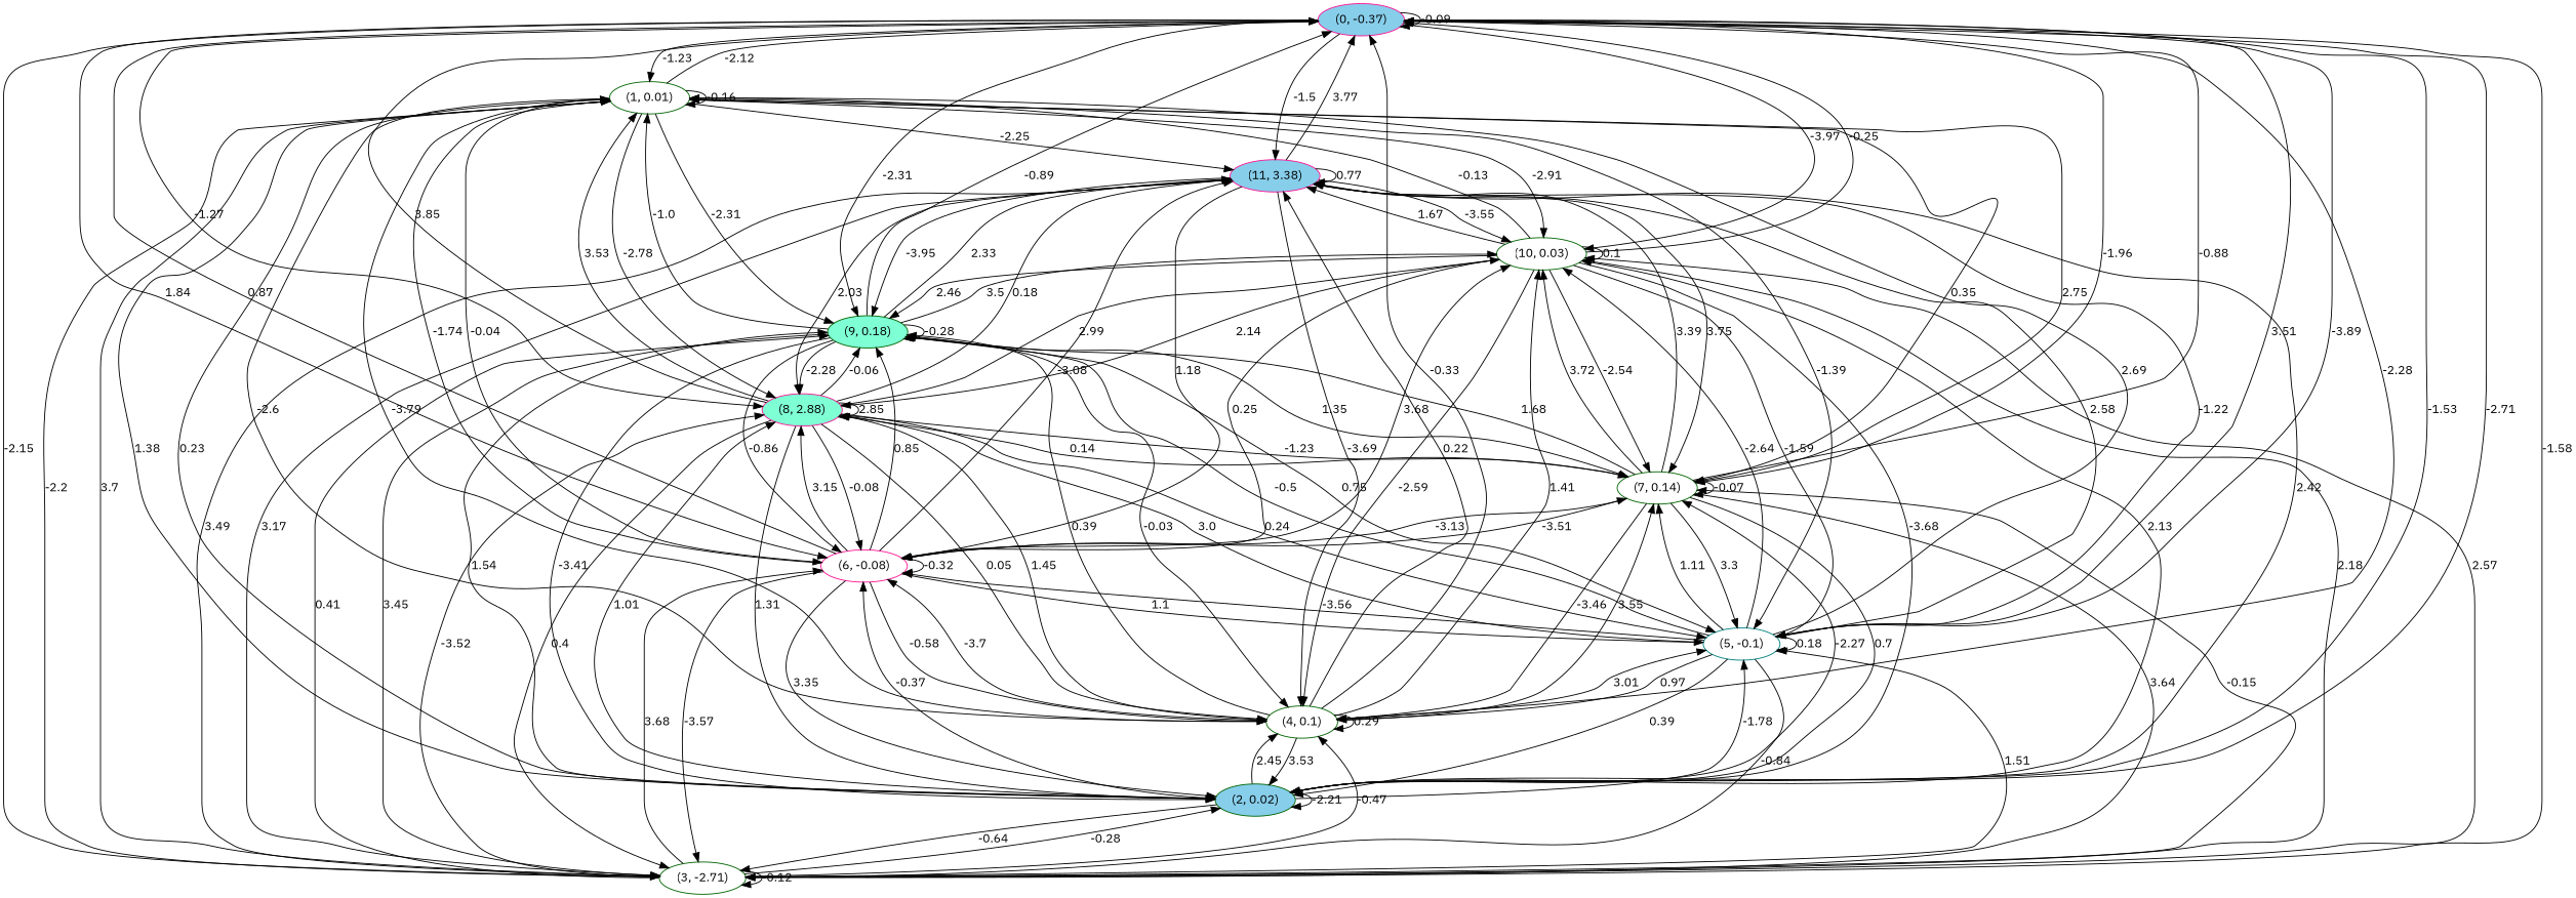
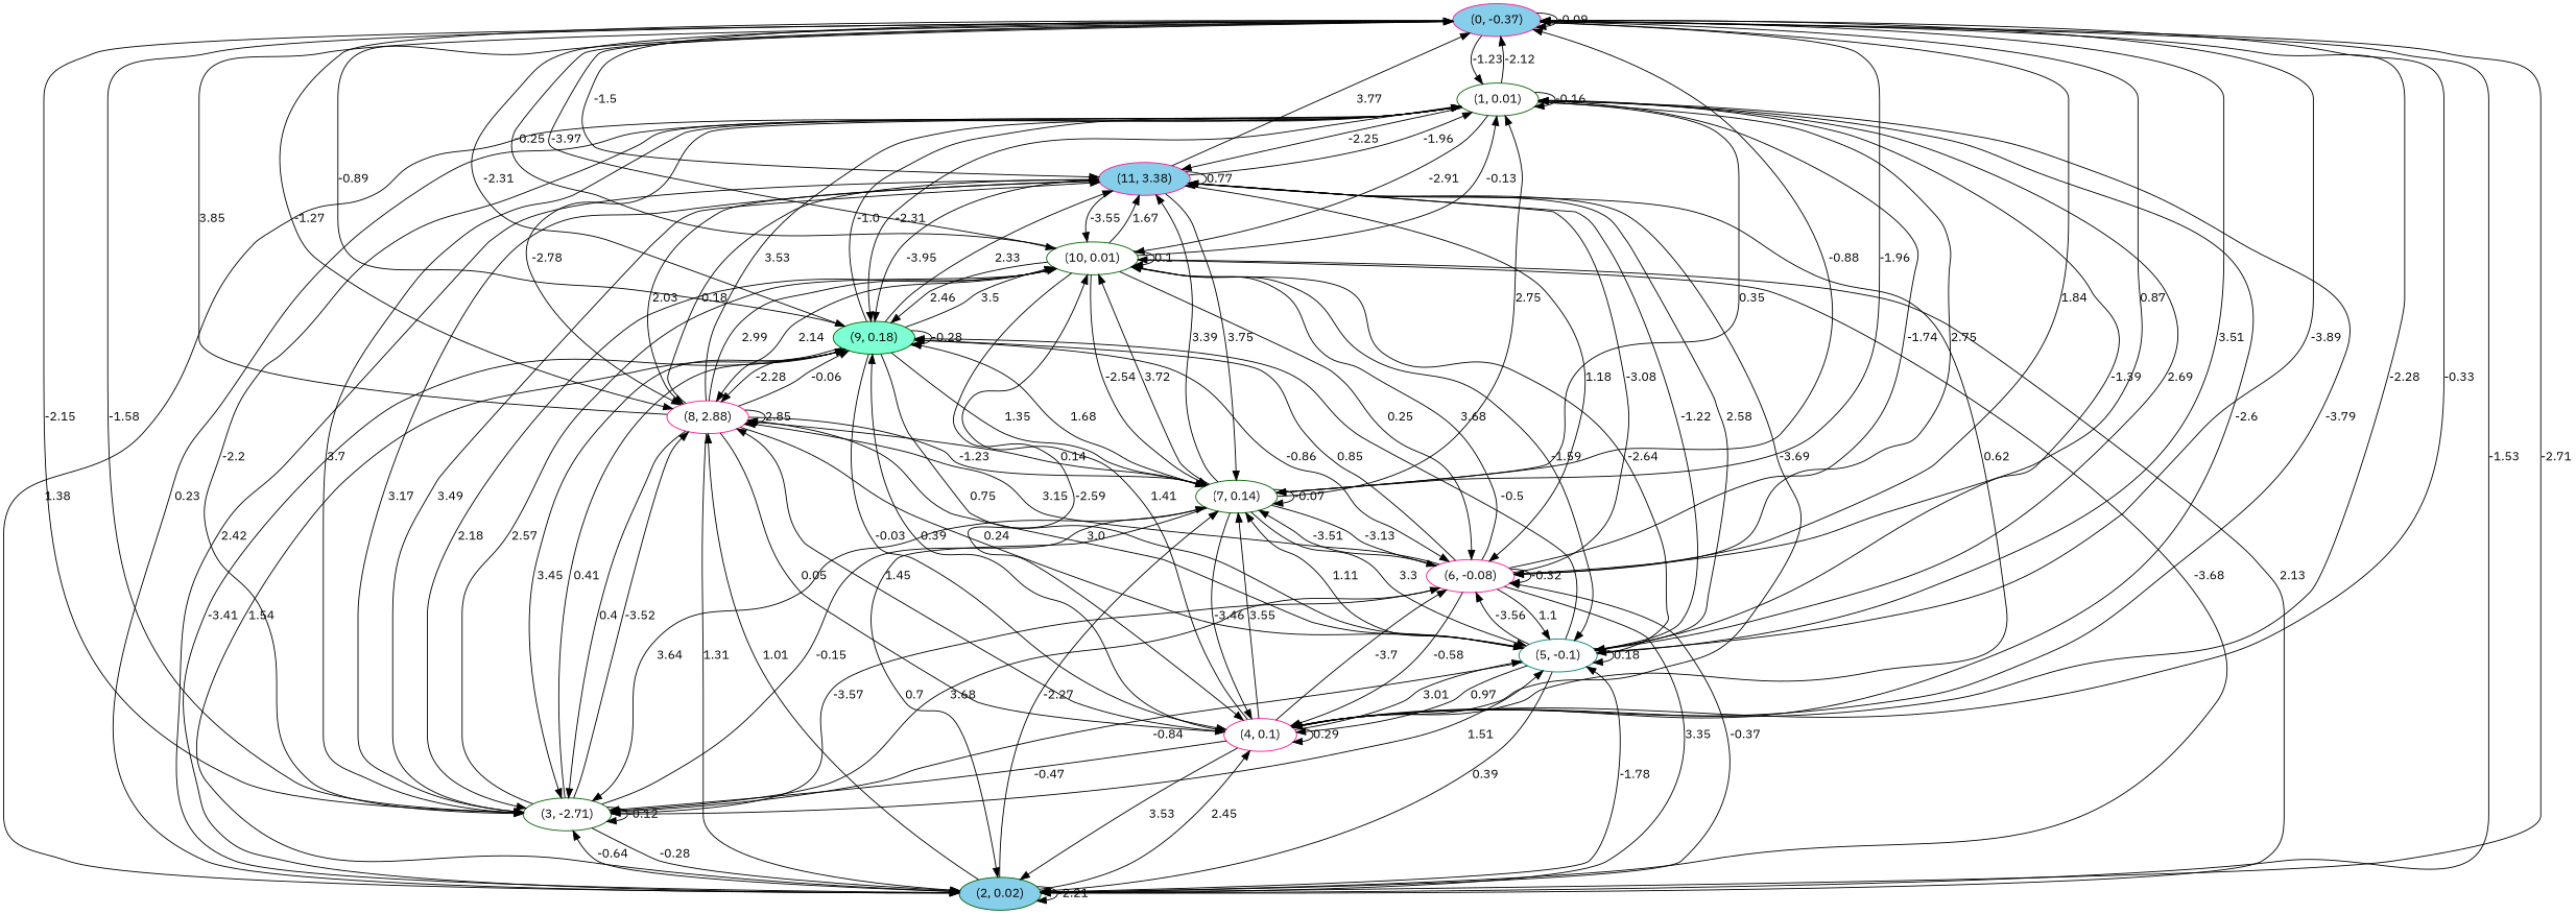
  digraph {
    fontname="IBM Plex Sans"
    node [color=darkgreen fillcolor=white fontname="IBM Plex Sans" style=filled]
    edge [fontname="IBM Plex Sans"]
    n1 [color=deeppink fillcolor=skyblue label="(0, -0.37)"]
    n2 [label="(1, 0.01)"]
    n3 [fillcolor=skyblue label="(2, 0.02)"]
    n4 [label="(3, -2.71)"]
-   n5 [label="(4, 0.1)"]
+   n5 [color=deeppink label="(4, 0.1)"]
    n6 [color=teal label="(5, -0.1)"]
    n7 [color=deeppink label="(6, -0.08)"]
    n8 [label="(7, 0.14)"]
-   n9 [color=deeppink fillcolor=aquamarine label="(8, 2.88)"]
+   n9 [color=deeppink label="(8, 2.88)"]
    n10 [fillcolor=aquamarine label="(9, 0.18)"]
-   n11 [label="(10, 0.03)"]
+   n11 [label="(10, 0.01)"]
    n12 [color=deeppink fillcolor=skyblue label="(11, 3.38)"]
    n1 -> n1 [label=-0.09]
    n1 -> n2 [label=-1.23]
    n1 -> n3 [label=-1.53]
    n1 -> n4 [label=-2.15]
    n1 -> n5 [label=-2.28]
    n1 -> n6 [label=3.51]
    n1 -> n7 [label=1.84]
    n1 -> n8 [label=-1.96]
    n1 -> n9 [label=-1.27]
    n1 -> n10 [label=-2.31]
    n1 -> n11 [label=-3.97]
    n1 -> n12 [label=-1.5]
    n2 -> n1 [label=-2.12]
    n2 -> n2 [label=-0.16]
    n2 -> n3 [label=1.38]
    n2 -> n4 [label=-2.2]
    n2 -> n5 [label=-2.6]
    n2 -> n6 [label=-1.39]
-   n2 -> n7 [label=-0.04]
+   n2 -> n7 [label=2.75]
    n2 -> n8 [label=0.35]
    n2 -> n9 [label=-2.78]
    n2 -> n10 [label=-2.31]
    n2 -> n11 [label=-2.91]
    n2 -> n12 [label=-2.25]
    n3 -> n1 [label=-2.71]
    n3 -> n2 [label=0.23]
    n3 -> n3 [label=-2.21]
    n3 -> n4 [label=-0.64]
    n3 -> n5 [label=2.45]
    n3 -> n6 [label=-1.78]
    n3 -> n7 [label=-0.37]
    n3 -> n8 [label=-2.27]
    n3 -> n9 [label=1.01]
    n3 -> n10 [label=1.54]
    n3 -> n11 [label=2.13]
    n4 -> n1 [label=-1.58]
    n4 -> n2 [label=3.7]
    n4 -> n3 [label=-0.28]
    n4 -> n4 [label=-0.12]
    n4 -> n6 [label=1.51]
    n4 -> n7 [label=3.68]
    n4 -> n8 [label=-0.15]
    n4 -> n9 [label=-3.52]
    n4 -> n10 [label=0.41]
    n4 -> n11 [label=2.57]
    n4 -> n12 [label=3.49]
    n5 -> n1 [label=-0.33]
    n5 -> n2 [label=-3.79]
    n5 -> n3 [label=3.53]
-   n4 -> n5 [label=-0.47]
+   n5 -> n4 [label=-0.47]
    n5 -> n5 [label=0.29]
    n5 -> n6 [label=3.01]
    n5 -> n7 [label=-3.7]
    n5 -> n8 [label=3.55]
    n5 -> n9 [label=1.45]
    n5 -> n10 [label=0.39]
    n5 -> n11 [label=1.41]
-   n5 -> n12 [label=0.22]
+   n5 -> n12 [label=0.62]
    n6 -> n1 [label=-3.89]
    n6 -> n2 [label=2.69]
    n6 -> n3 [label=0.39]
    n6 -> n4 [label=-0.84]
    n6 -> n5 [label=0.97]
    n6 -> n6 [label=0.18]
    n6 -> n7 [label=-3.56]
    n6 -> n8 [label=1.11]
    n6 -> n9 [label=3.0]
    n6 -> n10 [label=-0.5]
    n6 -> n11 [label=-2.64]
    n6 -> n12 [label=-1.22]
    n7 -> n1 [label=0.87]
    n7 -> n2 [label=-1.74]
    n7 -> n3 [label=3.35]
    n7 -> n4 [label=-3.57]
    n7 -> n5 [label=-0.58]
    n7 -> n6 [label=1.1]
    n7 -> n7 [label=-0.32]
    n7 -> n8 [label=-3.51]
    n7 -> n9 [label=3.15]
    n7 -> n10 [label=0.85]
    n7 -> n11 [label=3.68]
    n7 -> n12 [label=-3.08]
    n8 -> n1 [label=-0.88]
    n8 -> n2 [label=2.75]
    n8 -> n3 [label=0.7]
    n8 -> n4 [label=3.64]
    n8 -> n5 [label=-3.46]
    n8 -> n6 [label=3.3]
    n8 -> n7 [label=-3.13]
    n8 -> n8 [label=-0.07]
    n8 -> n9 [label=0.14]
    n8 -> n10 [label=1.68]
    n8 -> n11 [label=3.72]
    n8 -> n12 [label=3.39]
    n9 -> n1 [label=3.85]
    n9 -> n2 [label=3.53]
    n9 -> n3 [label=1.31]
    n9 -> n4 [label=0.4]
    n9 -> n5 [label=0.05]
    n9 -> n6 [label=0.24]
-   n9 -> n7 [label=-0.08]
    n9 -> n8 [label=-1.23]
    n9 -> n9 [label=2.85]
    n9 -> n10 [label=-0.06]
    n9 -> n11 [label=2.99]
    n9 -> n12 [label=0.18]
    n10 -> n1 [label=-0.89]
    n10 -> n2 [label=-1.0]
    n10 -> n3 [label=-3.41]
    n10 -> n4 [label=3.45]
    n10 -> n5 [label=-0.03]
    n10 -> n6 [label=0.75]
    n10 -> n7 [label=-0.86]
    n10 -> n8 [label=1.35]
    n10 -> n9 [label=-2.28]
    n10 -> n10 [label=-0.28]
    n10 -> n11 [label=3.5]
    n10 -> n12 [label=2.33]
    n11 -> n1 [label=-0.25]
    n11 -> n2 [label=-0.13]
    n11 -> n3 [label=-3.68]
    n11 -> n4 [label=2.18]
    n11 -> n5 [label=-2.59]
    n11 -> n6 [label=-1.59]
    n11 -> n7 [label=0.25]
    n11 -> n8 [label=-2.54]
    n11 -> n9 [label=2.14]
    n11 -> n10 [label=2.46]
    n11 -> n11 [label=0.1]
    n11 -> n12 [label=1.67]
    n12 -> n1 [label=3.77]
+   n12 -> n2 [label=-1.96]
    n12 -> n3 [label=2.42]
    n12 -> n4 [label=3.17]
    n12 -> n5 [label=-3.69]
    n12 -> n6 [label=2.58]
    n12 -> n7 [label=1.18]
    n12 -> n8 [label=3.75]
    n12 -> n9 [label=2.03]
    n12 -> n10 [label=-3.95]
    n12 -> n11 [label=-3.55]
    n12 -> n12 [label=0.77]
  }
